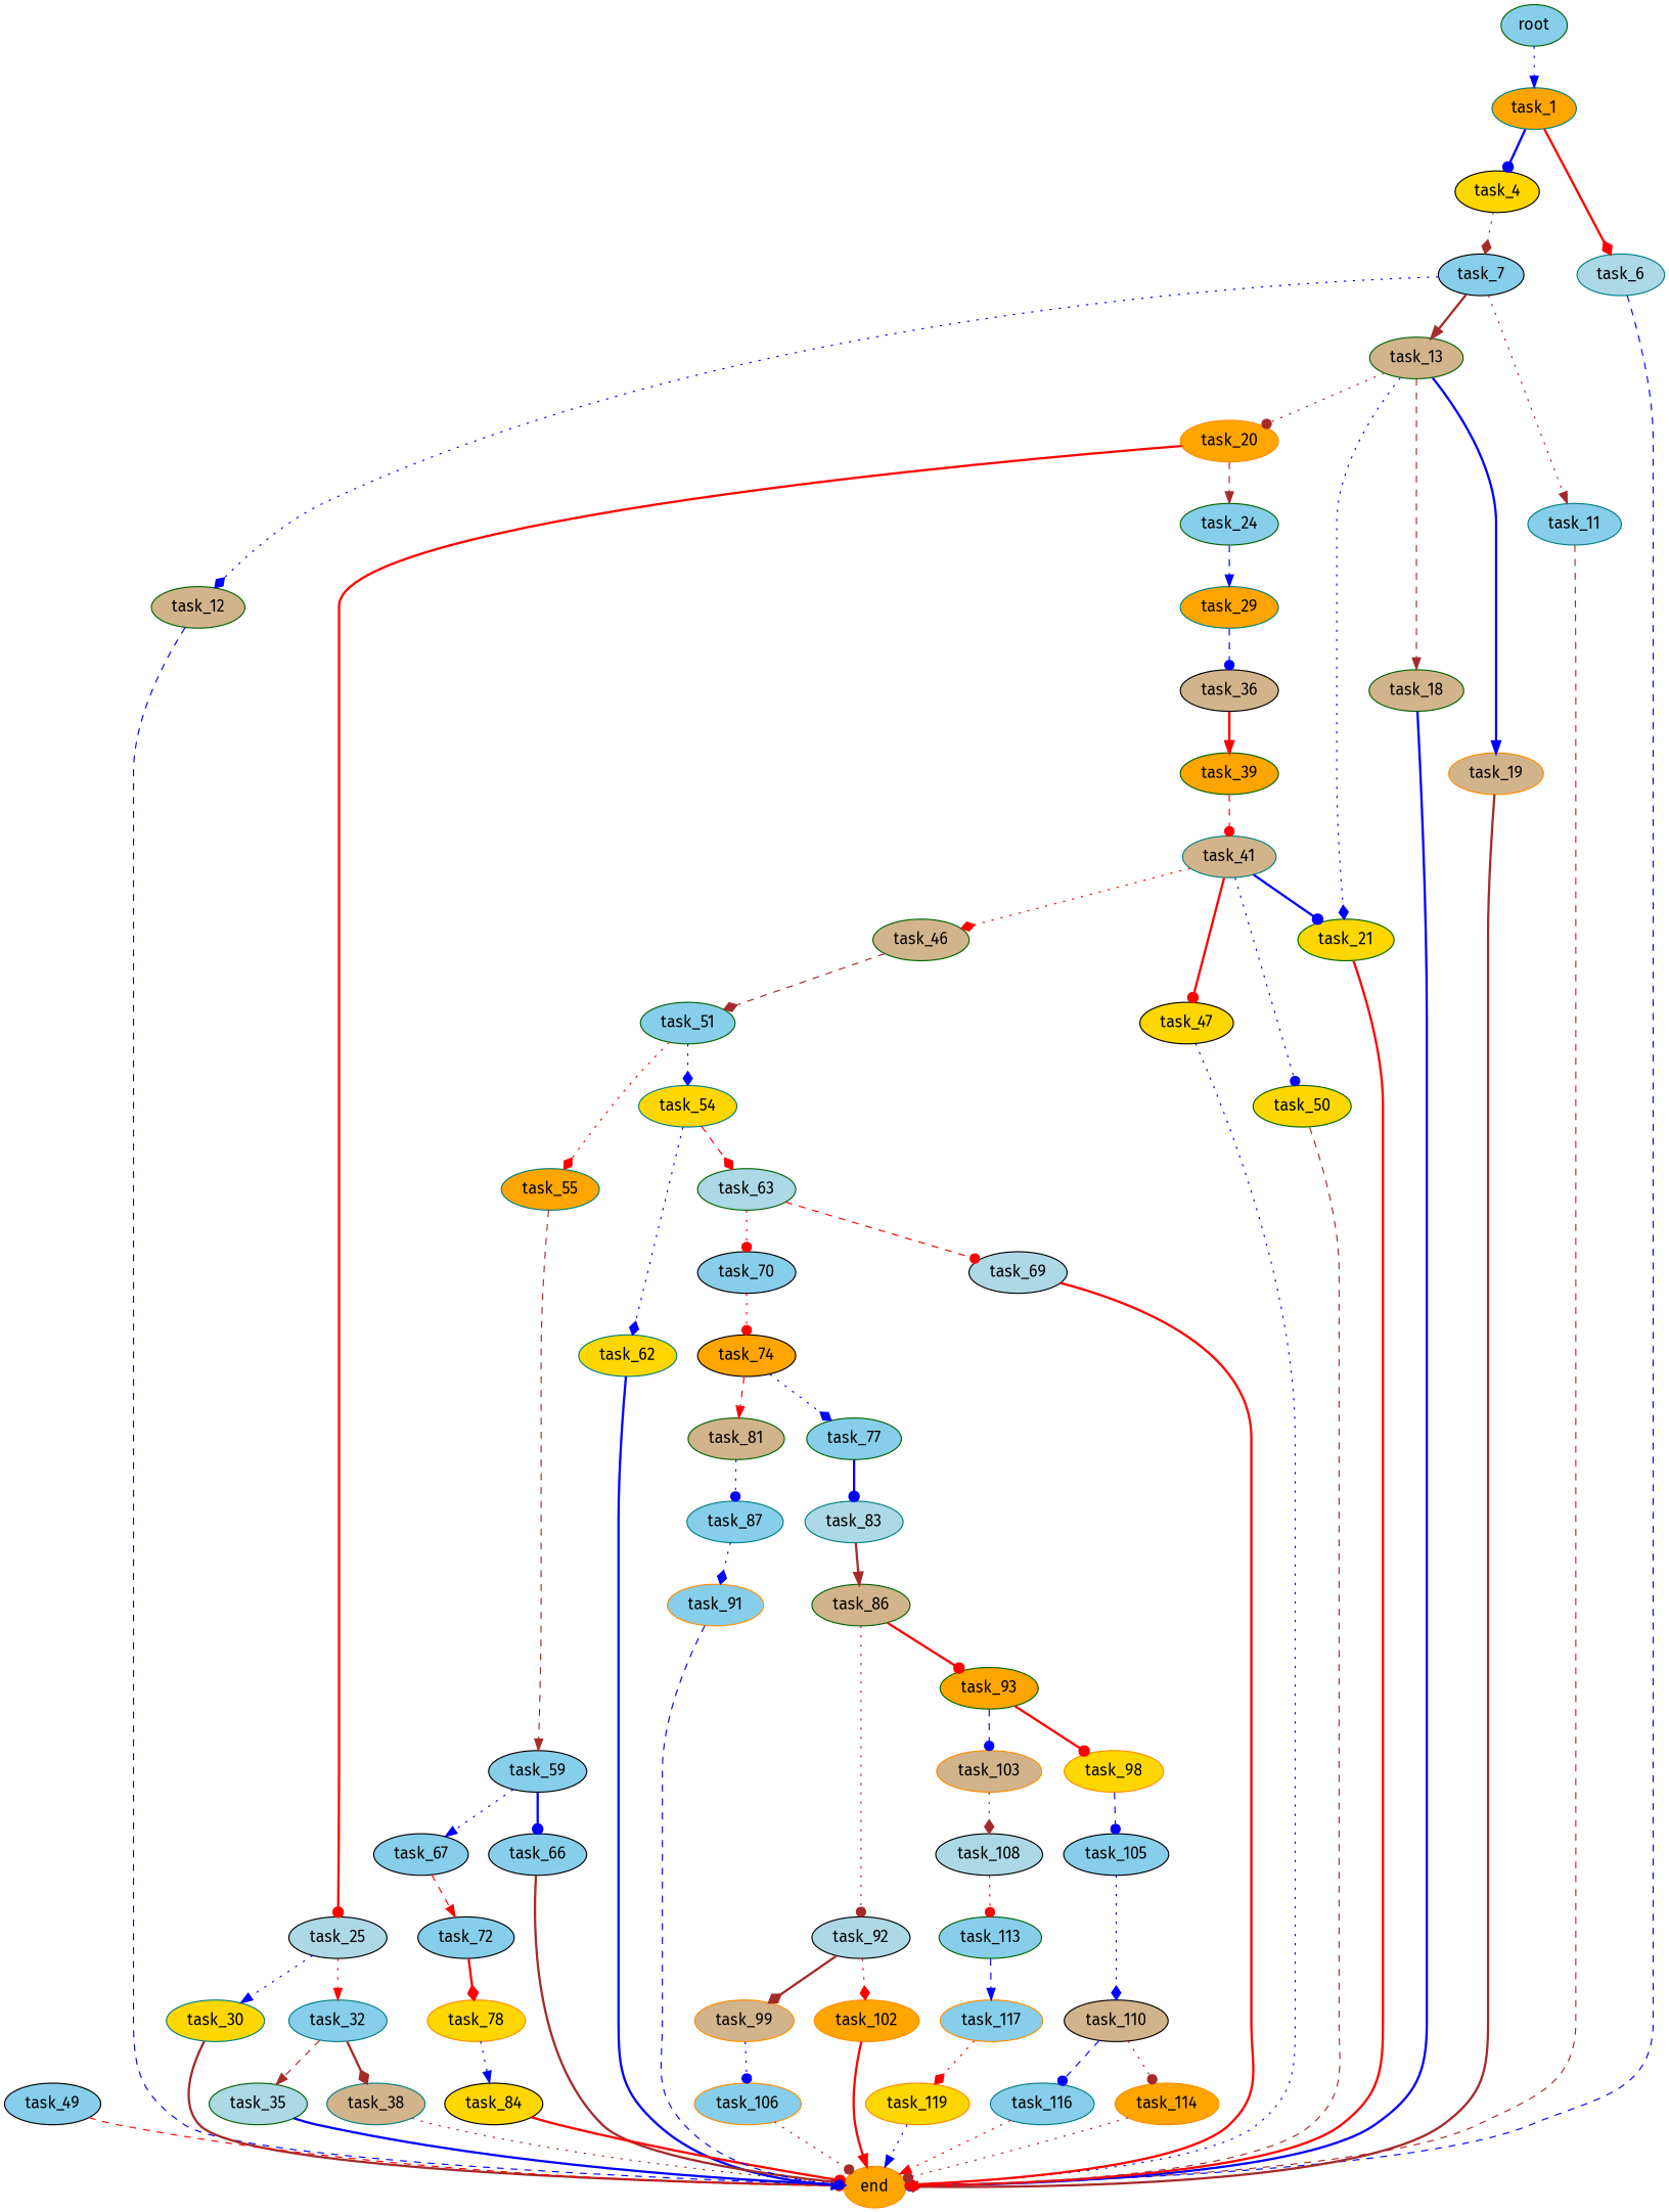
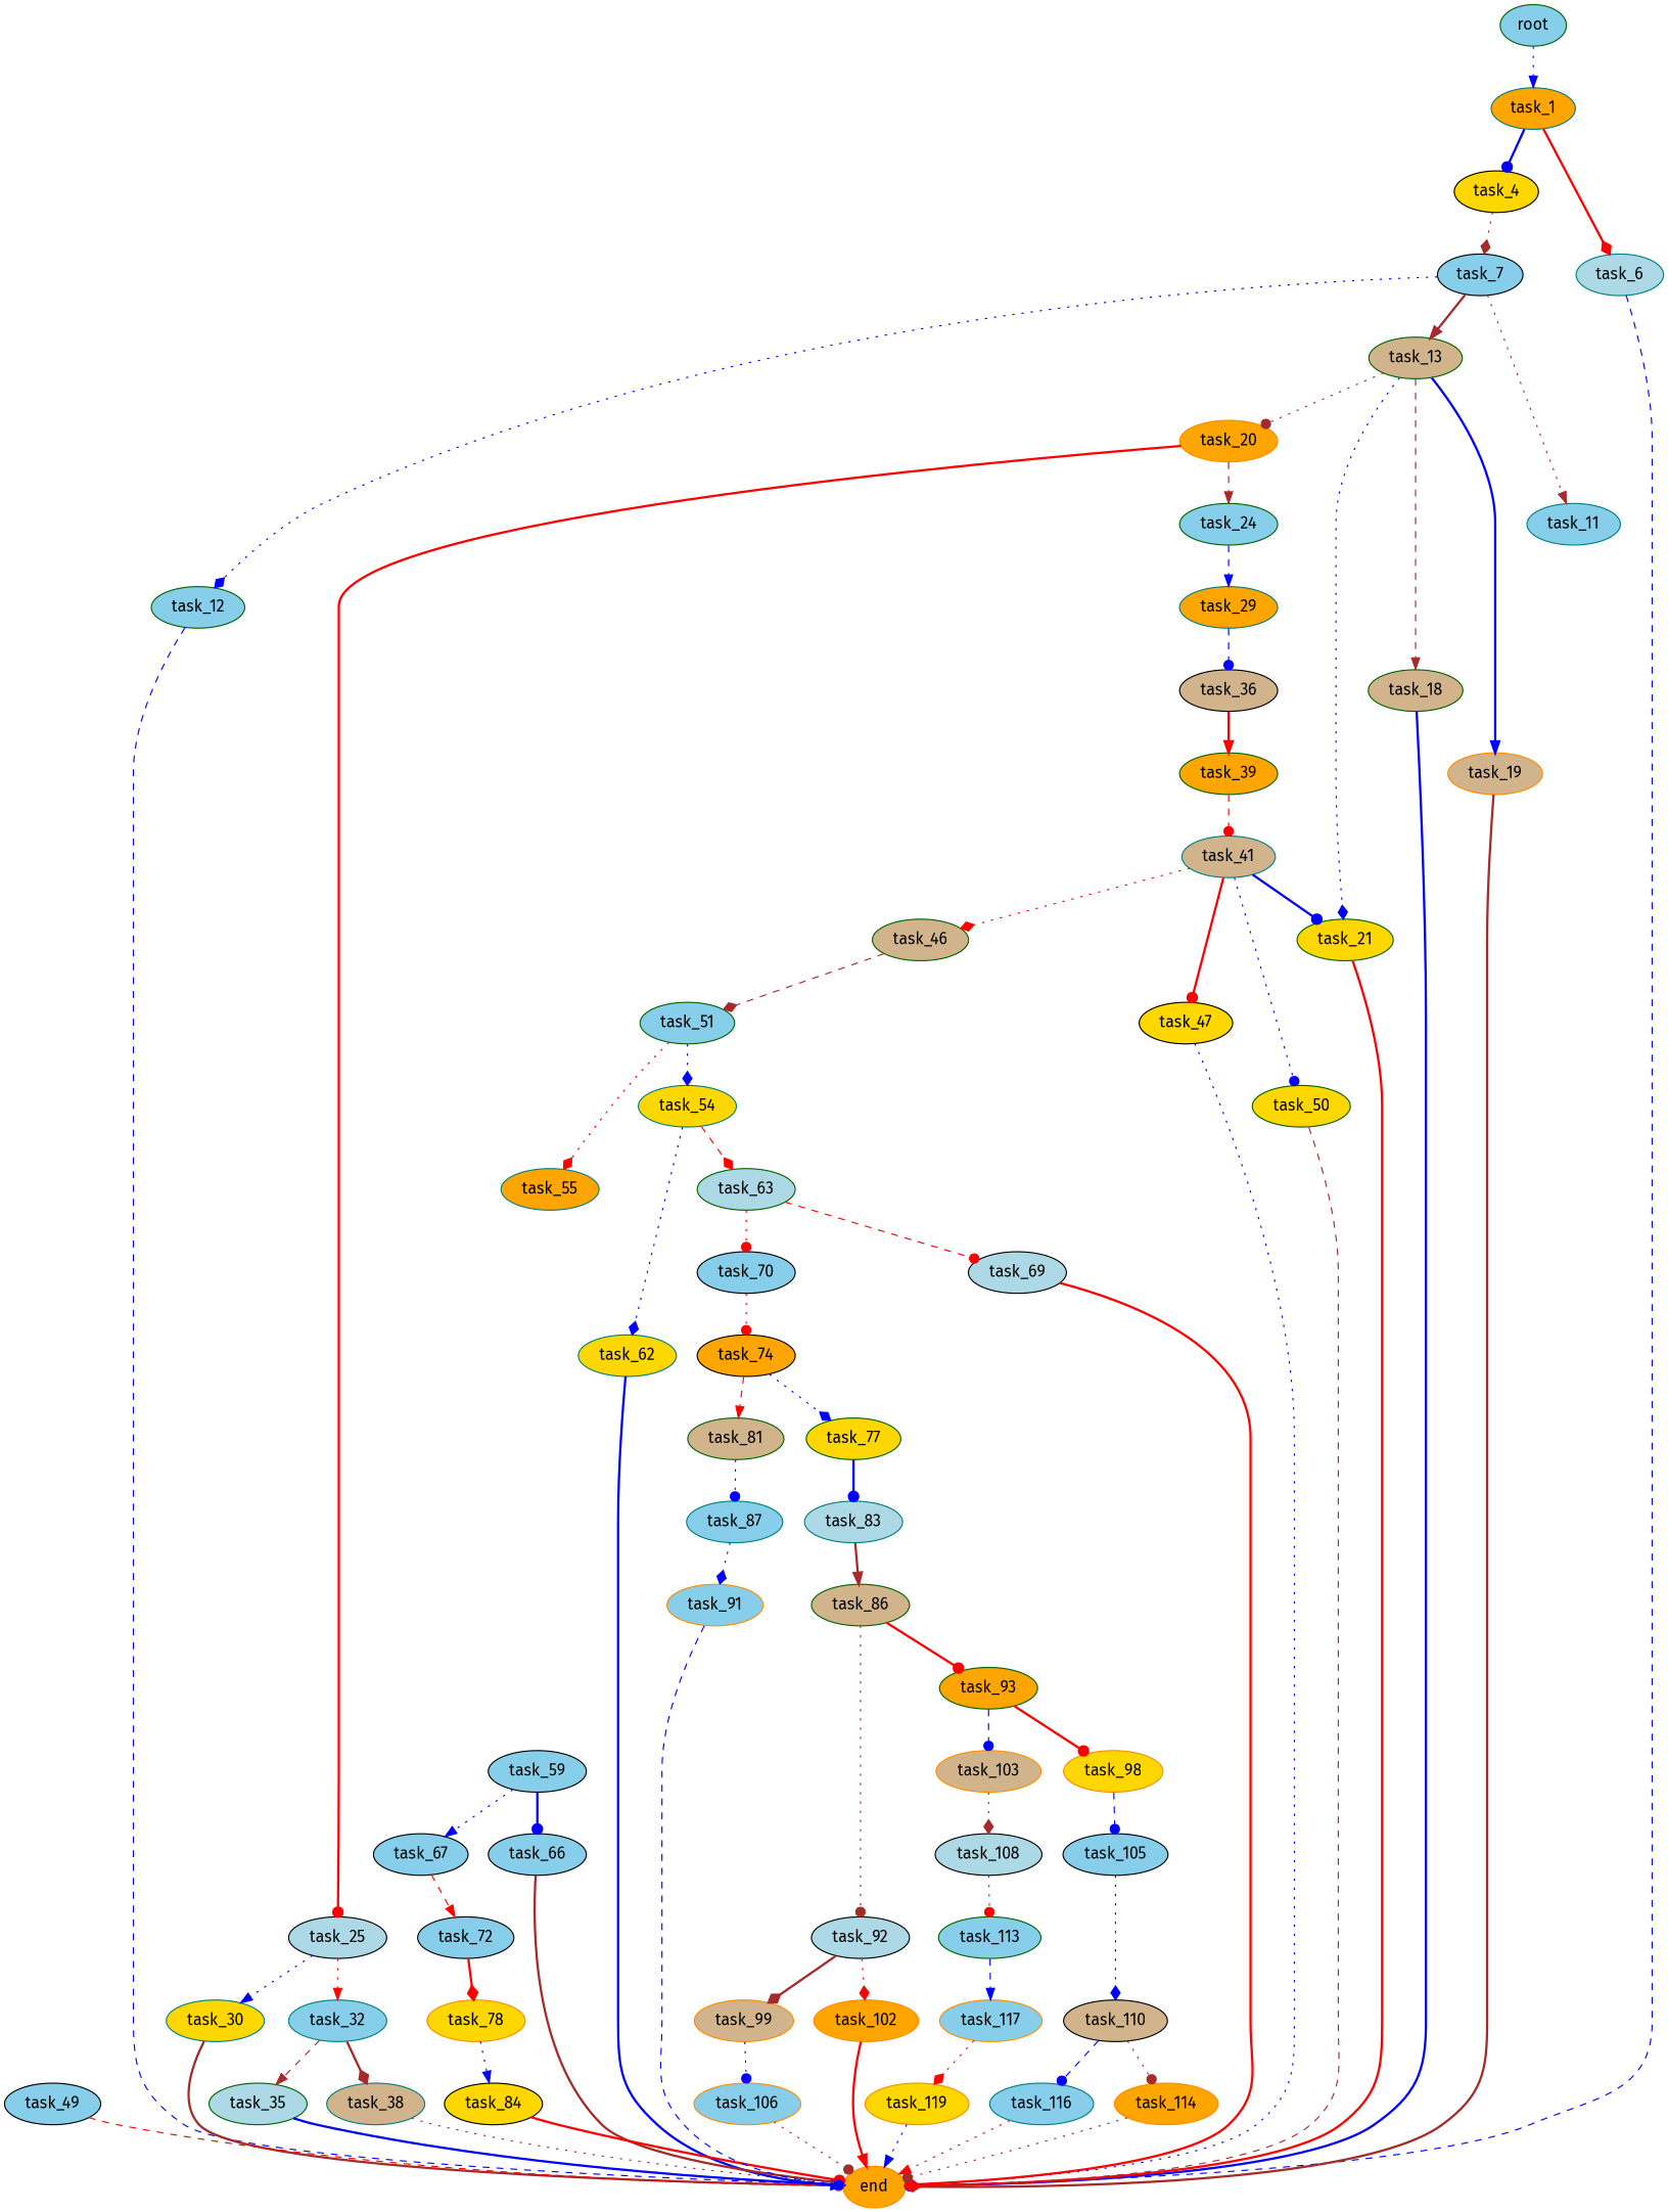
  digraph {
    fontname="Fira Sans"
    node [color=black fillcolor=skyblue fontname="Fira Sans" style=filled]
    edge [arrowhead=dot color=blue fontname="Fira Sans" style=dotted]
    task_1 [color=teal fillcolor=orange]
    root [color=darkgreen]
    task_4 [fillcolor=gold]
    task_6 [color=teal fillcolor=lightblue]
    task_7
    end [color=darkorange fillcolor=orange]
    task_11 [color=teal]
-   task_12 [color=darkgreen fillcolor=tan]
+   task_12 [color=darkgreen]
    task_13 [color=darkgreen fillcolor=tan]
    task_18 [color=darkgreen fillcolor=tan]
    task_19 [color=darkorange fillcolor=tan]
    task_20 [color=darkorange fillcolor=orange]
    task_21 [color=darkgreen fillcolor=gold]
    task_24 [color=darkgreen]
    task_25 [fillcolor=lightblue]
    task_29 [color=teal fillcolor=orange]
    task_30 [color=teal fillcolor=gold]
    task_32 [color=teal]
    task_36 [fillcolor=tan]
    task_35 [color=darkgreen fillcolor=lightblue]
    task_38 [color=teal fillcolor=tan]
    task_39 [color=darkgreen fillcolor=orange]
    task_41 [color=teal fillcolor=tan]
    task_46 [color=darkgreen fillcolor=tan]
    task_47 [fillcolor=gold]
    task_50 [color=darkgreen fillcolor=gold]
    task_51 [color=darkgreen]
    task_49
    task_54 [color=teal fillcolor=gold]
    task_55 [color=teal fillcolor=orange]
    task_62 [color=teal fillcolor=gold]
    task_63 [color=darkgreen fillcolor=lightblue]
    task_59
    task_69 [fillcolor=lightblue]
    task_70
    task_66
    task_67
    task_74 [fillcolor=orange]
    task_72
    task_78 [color=darkorange fillcolor=gold]
-   task_77 [color=darkgreen]
+   task_77 [color=darkgreen fillcolor=gold]
    task_81 [color=darkgreen fillcolor=tan]
    task_84 [fillcolor=gold]
    task_83 [color=teal fillcolor=lightblue]
    task_87 [color=teal]
    task_86 [color=darkgreen fillcolor=tan]
    task_91 [color=darkorange]
    task_92 [fillcolor=lightblue]
    task_93 [color=darkgreen fillcolor=orange]
    task_99 [color=darkorange fillcolor=tan]
    task_102 [color=darkorange fillcolor=orange]
    task_98 [color=darkorange fillcolor=gold]
    task_103 [color=darkorange fillcolor=tan]
    task_106 [color=darkorange]
    task_105
    task_108 [fillcolor=lightblue]
    task_110 [fillcolor=tan]
    task_113 [color=darkgreen]
    task_114 [color=darkorange fillcolor=orange]
    task_116 [color=teal]
    task_117 [color=darkorange]
    task_119 [color=darkorange fillcolor=gold]
    task_1 -> task_4 [style=bold]
    task_1 -> task_6 [arrowhead=diamond color=red style=bold]
    root -> task_1 [arrowhead=normal]
    task_4 -> task_7 [arrowhead=diamond color=brown]
    task_6 -> end [arrowhead=diamond style=dashed]
    task_7 -> task_11 [arrowhead=normal color=brown]
    task_7 -> task_12 [arrowhead=diamond]
    task_7 -> task_13 [arrowhead=normal color=brown style=bold]
-   task_11 -> end [arrowhead=normal color=brown style=dashed]
    task_12 -> end [style=dashed]
    task_13 -> task_18 [arrowhead=normal color=brown style=dashed]
    task_13 -> task_19 [arrowhead=normal style=bold]
    task_13 -> task_20 [color=brown]
    task_13 -> task_21 [arrowhead=diamond]
    task_18 -> end [style=bold]
    task_19 -> end [arrowhead=diamond color=brown style=bold]
    task_20 -> task_24 [arrowhead=normal color=brown style=dashed]
    task_20 -> task_25 [color=red style=bold]
    task_21 -> end [arrowhead=diamond color=red style=bold]
    task_24 -> task_29 [arrowhead=normal style=dashed]
    task_25 -> task_30 [arrowhead=normal]
    task_25 -> task_32 [arrowhead=normal color=red]
    task_29 -> task_36 [style=dashed]
    task_30 -> end [color=brown style=bold]
    task_32 -> task_35 [arrowhead=normal color=brown style=dashed]
    task_32 -> task_38 [arrowhead=diamond color=brown style=bold]
    task_36 -> task_39 [arrowhead=normal color=red style=bold]
    task_35 -> end [arrowhead=normal style=bold]
    task_38 -> end [arrowhead=normal color=brown]
    task_39 -> task_41 [color=red style=dashed]
    task_41 -> task_21 [style=bold]
    task_41 -> task_46 [arrowhead=diamond color=red]
    task_41 -> task_47 [color=red style=bold]
    task_41 -> task_50
    task_46 -> task_51 [arrowhead=diamond color=brown style=dashed]
    task_47 -> end
    task_50 -> end [color=brown style=dashed]
    task_51 -> task_54 [arrowhead=diamond]
    task_51 -> task_55 [arrowhead=diamond color=red]
-   task_49 -> end [color=red style=dashed]
+   task_49 -> end [arrowhead=normal color=red style=dashed]
    task_54 -> task_62 [arrowhead=diamond]
    task_54 -> task_63 [arrowhead=diamond color=red style=dashed]
-   task_55 -> task_59 [arrowhead=normal color=brown style=dashed]
    task_62 -> end [arrowhead=normal style=bold]
    task_63 -> task_69 [color=red style=dashed]
    task_63 -> task_70 [color=red]
    task_59 -> task_66 [style=bold]
    task_59 -> task_67 [arrowhead=normal]
    task_69 -> end [color=red style=bold]
    task_70 -> task_74 [color=red]
    task_66 -> end [color=brown style=bold]
    task_67 -> task_72 [arrowhead=normal color=red style=dashed]
    task_74 -> task_77 [arrowhead=diamond]
    task_74 -> task_81 [arrowhead=normal color=red style=dashed]
    task_72 -> task_78 [arrowhead=diamond color=red style=bold]
    task_78 -> task_84 [arrowhead=normal]
    task_77 -> task_83 [style=bold]
    task_81 -> task_87
    task_84 -> end [color=red style=bold]
    task_83 -> task_86 [arrowhead=normal color=brown style=bold]
    task_87 -> task_91 [arrowhead=diamond]
    task_86 -> task_92 [color=brown]
    task_86 -> task_93 [color=red style=bold]
    task_91 -> end [style=dashed]
    task_92 -> task_99 [arrowhead=diamond color=brown style=bold]
    task_92 -> task_102 [arrowhead=diamond color=red]
    task_93 -> task_98 [color=red style=bold]
    task_93 -> task_103 [style=dashed]
    task_99 -> task_106
    task_102 -> end [arrowhead=normal color=red style=bold]
    task_98 -> task_105 [style=dashed]
    task_103 -> task_108 [arrowhead=diamond color=brown]
    task_106 -> end [color=brown]
    task_105 -> task_110 [arrowhead=diamond]
    task_108 -> task_113 [color=red]
    task_110 -> task_114 [color=brown]
    task_110 -> task_116 [style=dashed]
    task_113 -> task_117 [arrowhead=normal style=dashed]
    task_114 -> end [color=brown]
    task_116 -> end [arrowhead=normal color=red]
    task_117 -> task_119 [arrowhead=diamond color=red]
    task_119 -> end [arrowhead=normal]
  }
